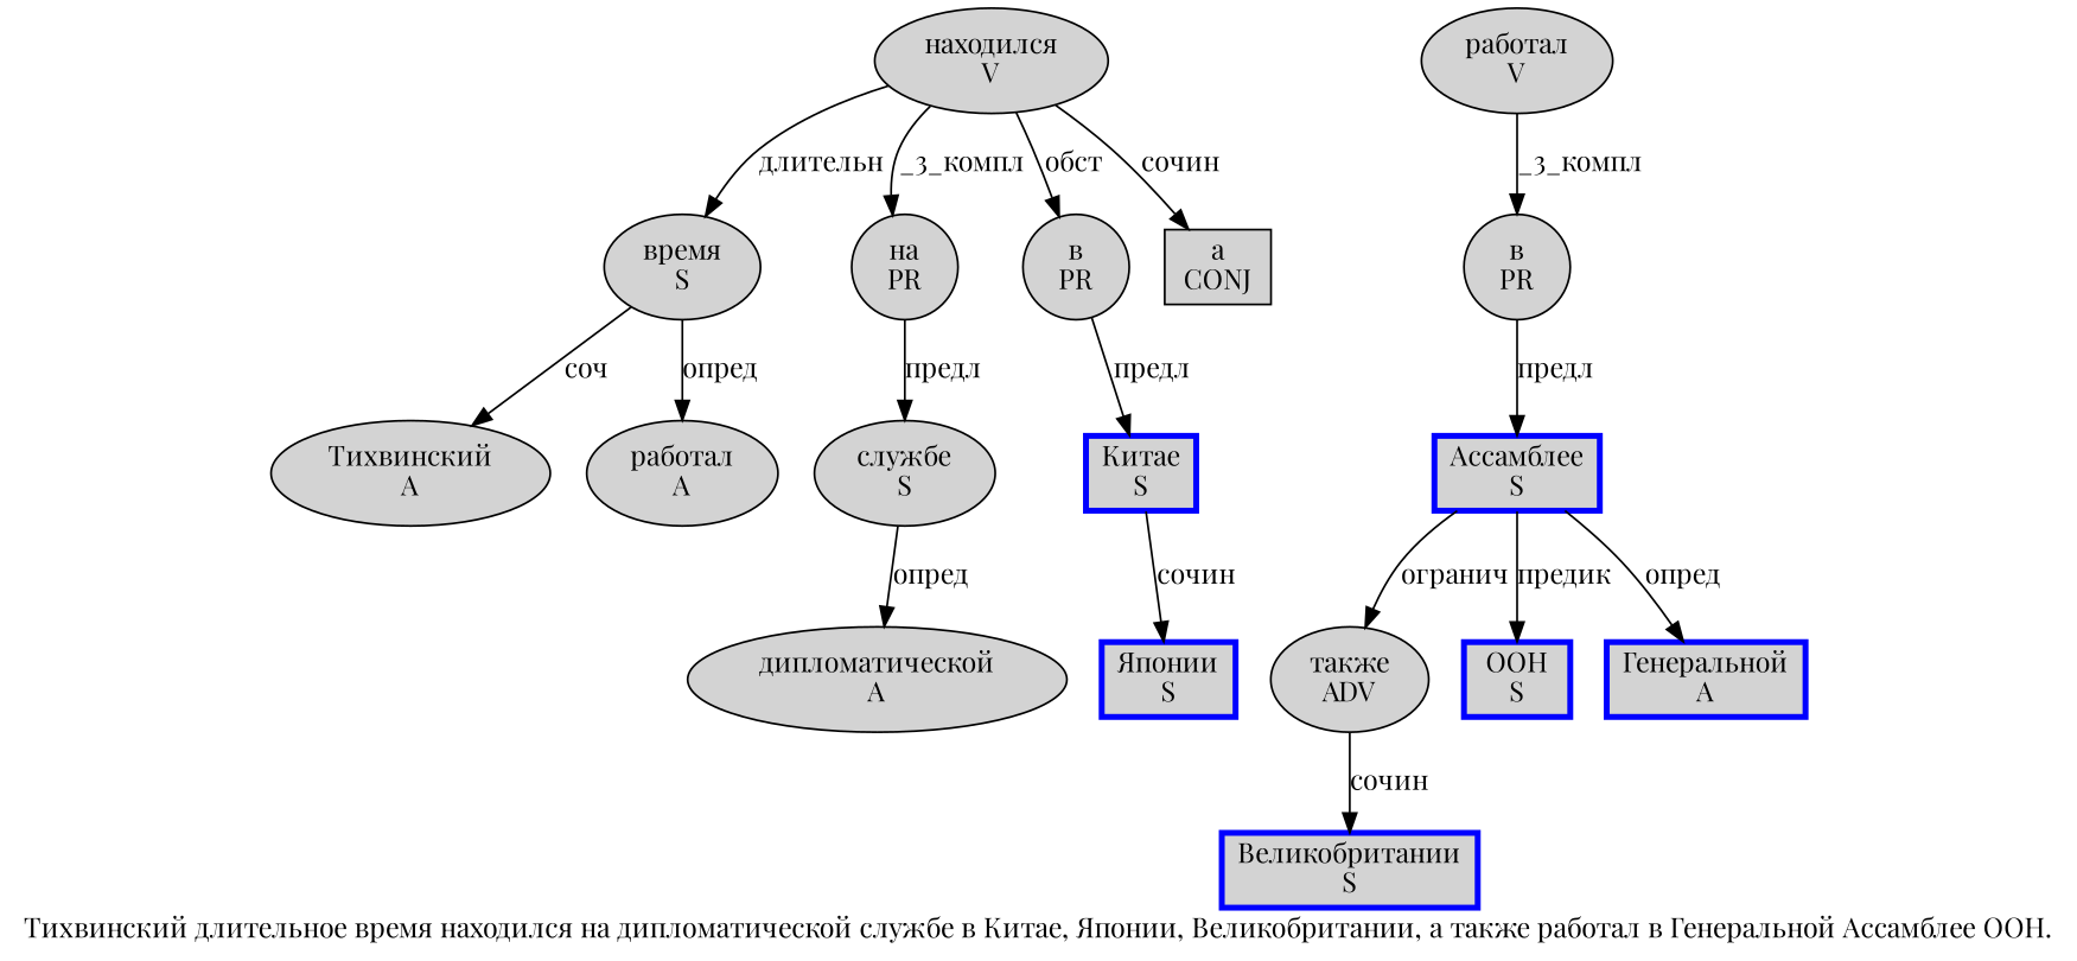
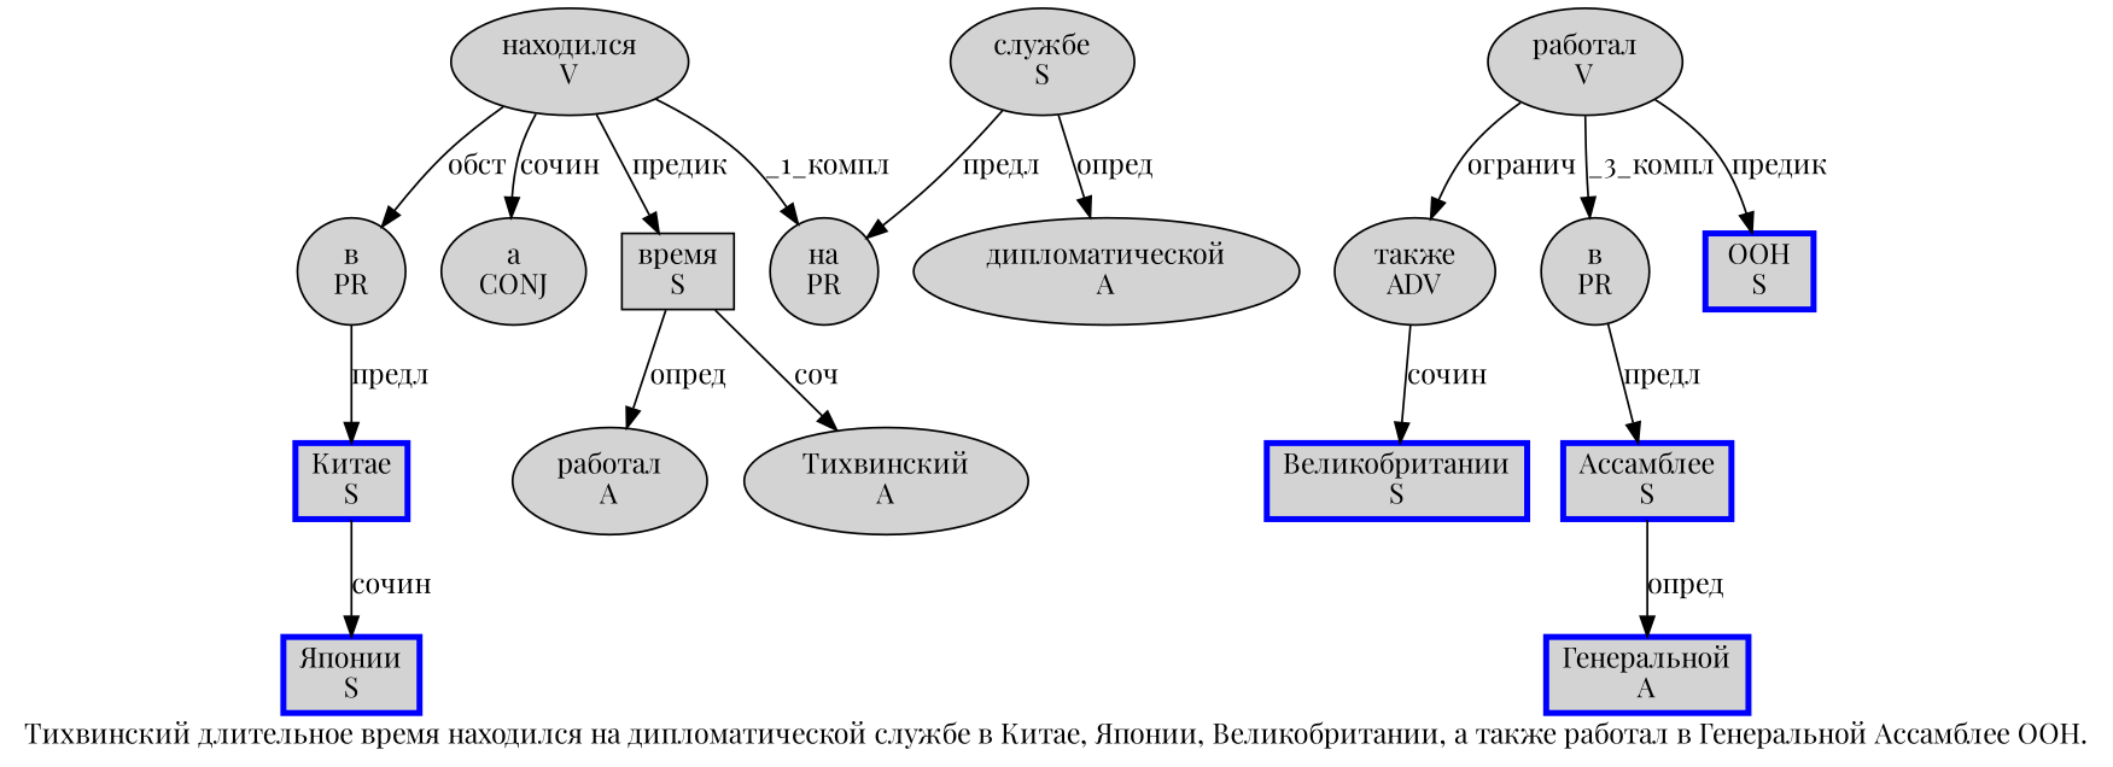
  digraph {
    fontname="Playfair Display"
    label="Тихвинский длительное время находился на дипломатической службе в Китае, Японии, Великобритании, а также работал в Генеральной Ассамблее ООН."
    node [fillcolor=lightgray fontname="Playfair Display" penwidth=1 shape=ellipse style=filled]
    edge [fontname="Playfair Display"]
    n1 [label="Тихвинский\nA"]
    n2 [label="работал\nA"]
-   n3 [label="время\nS"]
+   n3 [label="время\nS" shape=box]
    n4 [label="находился\nV"]
    n5 [label="на\nPR"]
    n6 [label="в\nPR"]
-   n7 [label="а\nCONJ" shape=box]
+   n7 [label="а\nCONJ"]
    n8 [label="службе\nS"]
    n9 [color=blue label="Китае\nS" penwidth=3 shape=box]
    n10 [label="дипломатической\nA"]
    n11 [color=blue label="Японии\nS" penwidth=3 shape=box]
    n12 [color=blue label="Великобритании\nS" penwidth=3 shape=box]
    n13 [label="работал\nV"]
    n14 [label="также\nADV"]
    n15 [label="в\nPR"]
    n16 [color=blue label="ООН\nS" penwidth=3 shape=box]
    n17 [color=blue label="Ассамблее\nS" penwidth=3 shape=box]
    n18 [color=blue label="Генеральной\nA" penwidth=3 shape=box]
    n3 -> n1 [label="соч"]
    n3 -> n2 [label="опред"]
-   n4 -> n3 [label="длительн"]
-   n4 -> n5 [label="_3_компл"]
+   n4 -> n3 [label="предик"]
+   n4 -> n5 [label="_1_компл"]
    n4 -> n6 [label="обст"]
    n4 -> n7 [label="сочин"]
-   n5 -> n8 [label="предл"]
+   n8 -> n5 [label="предл"]
    n6 -> n9 [label="предл"]
    n8 -> n10 [label="опред"]
    n9 -> n11 [label="сочин"]
-   n17 -> n14 [label="огранич"]
+   n13 -> n14 [label="огранич"]
    n13 -> n15 [label="_3_компл"]
-   n17 -> n16 [label="предик"]
+   n13 -> n16 [label="предик"]
    n14 -> n12 [label="сочин"]
    n15 -> n17 [label="предл"]
    n17 -> n18 [label="опред"]
  }
